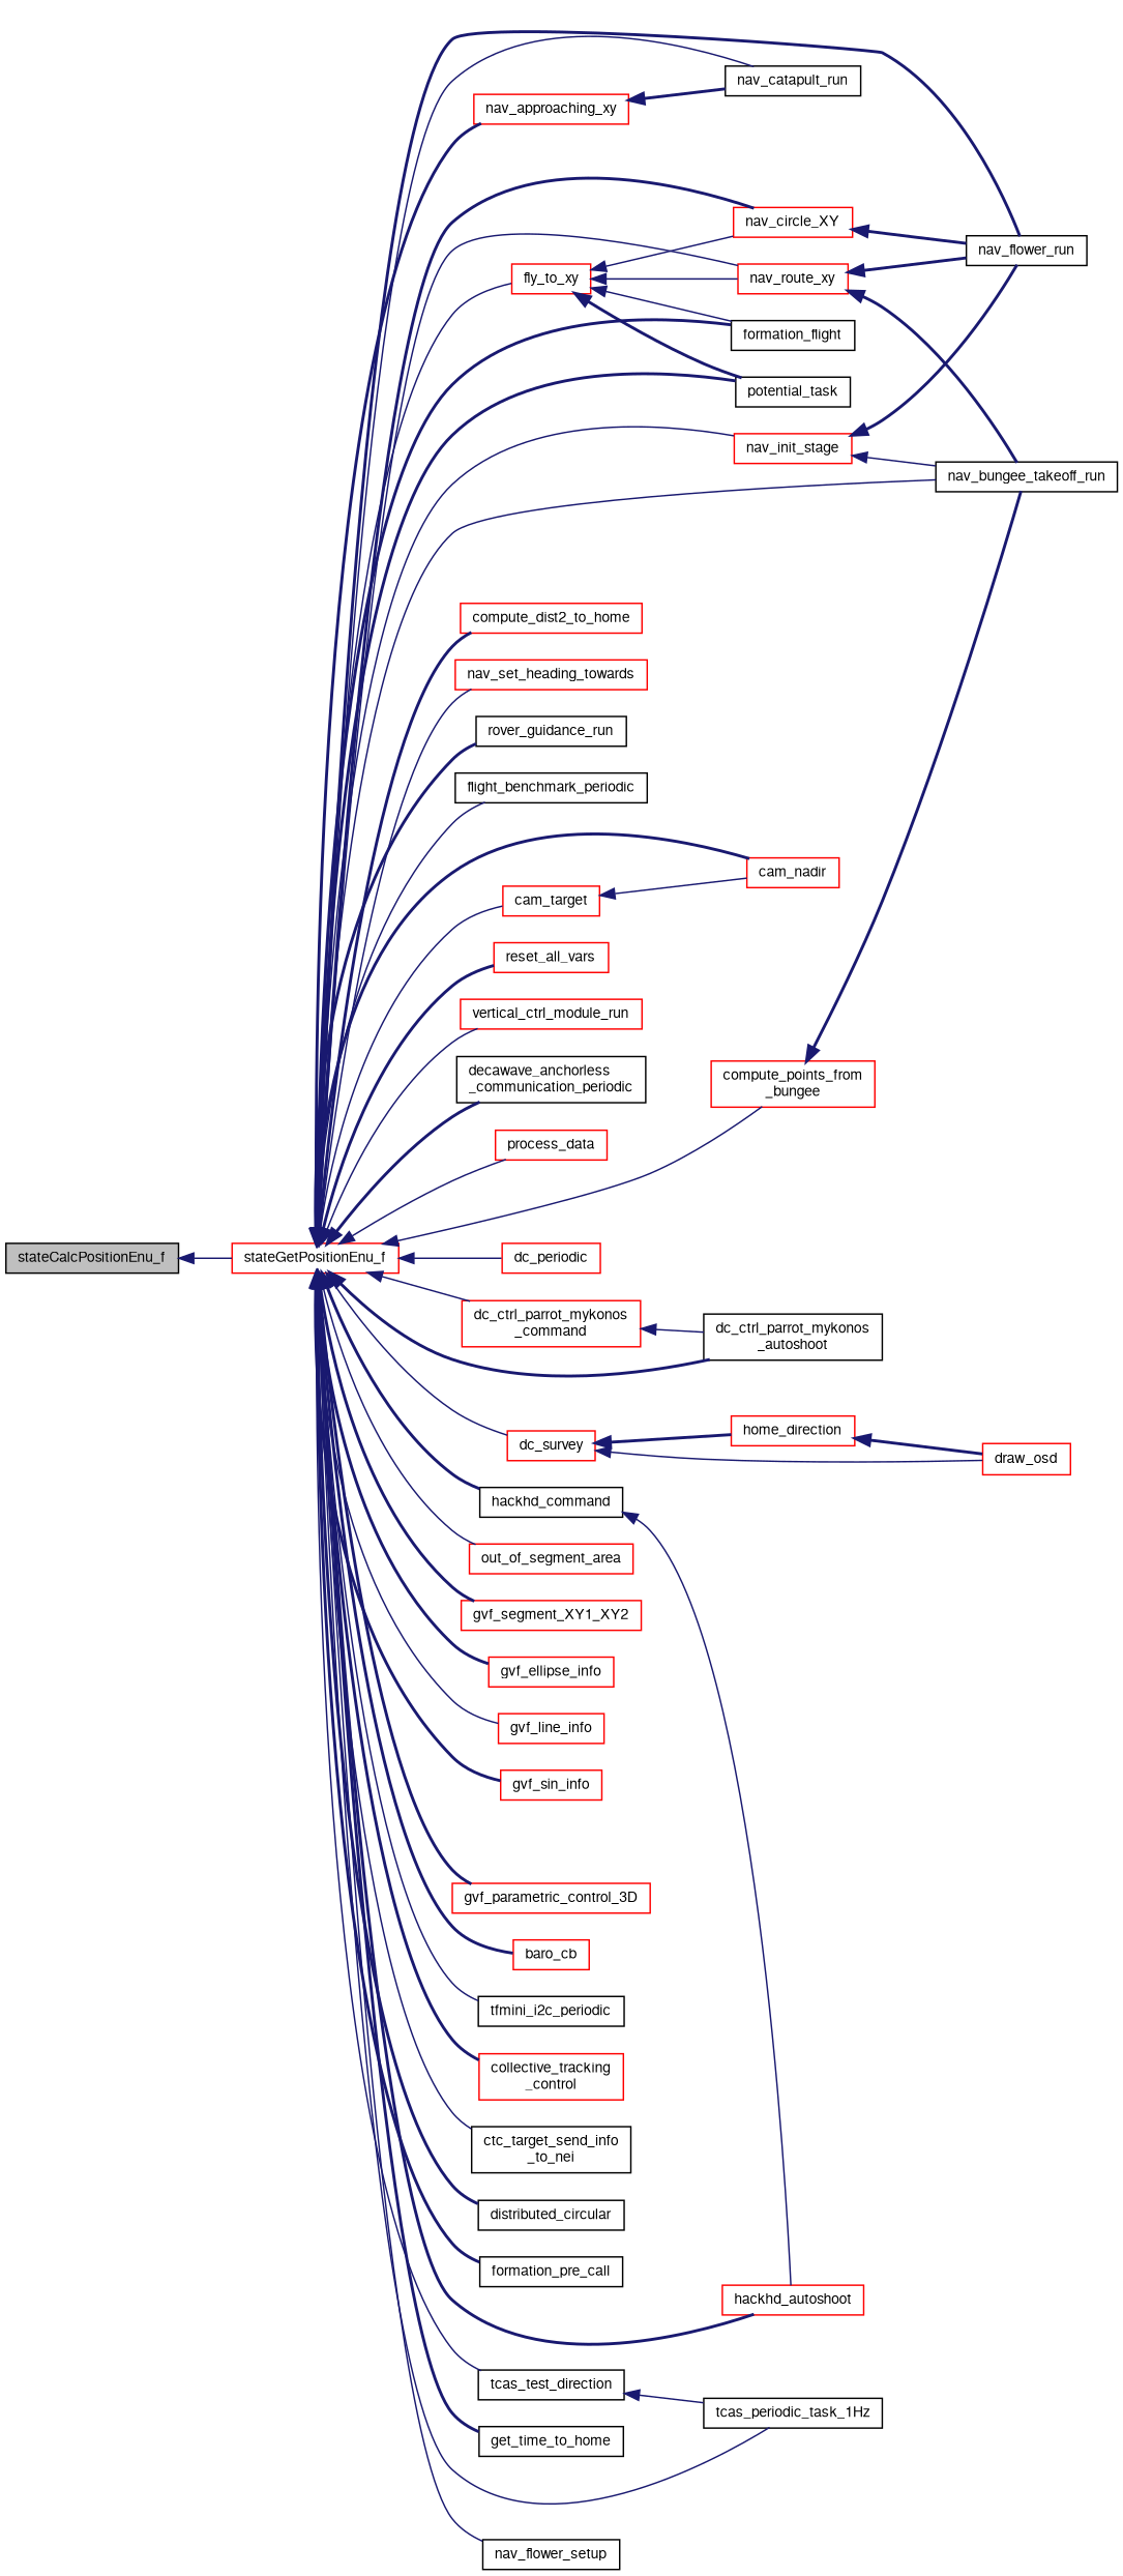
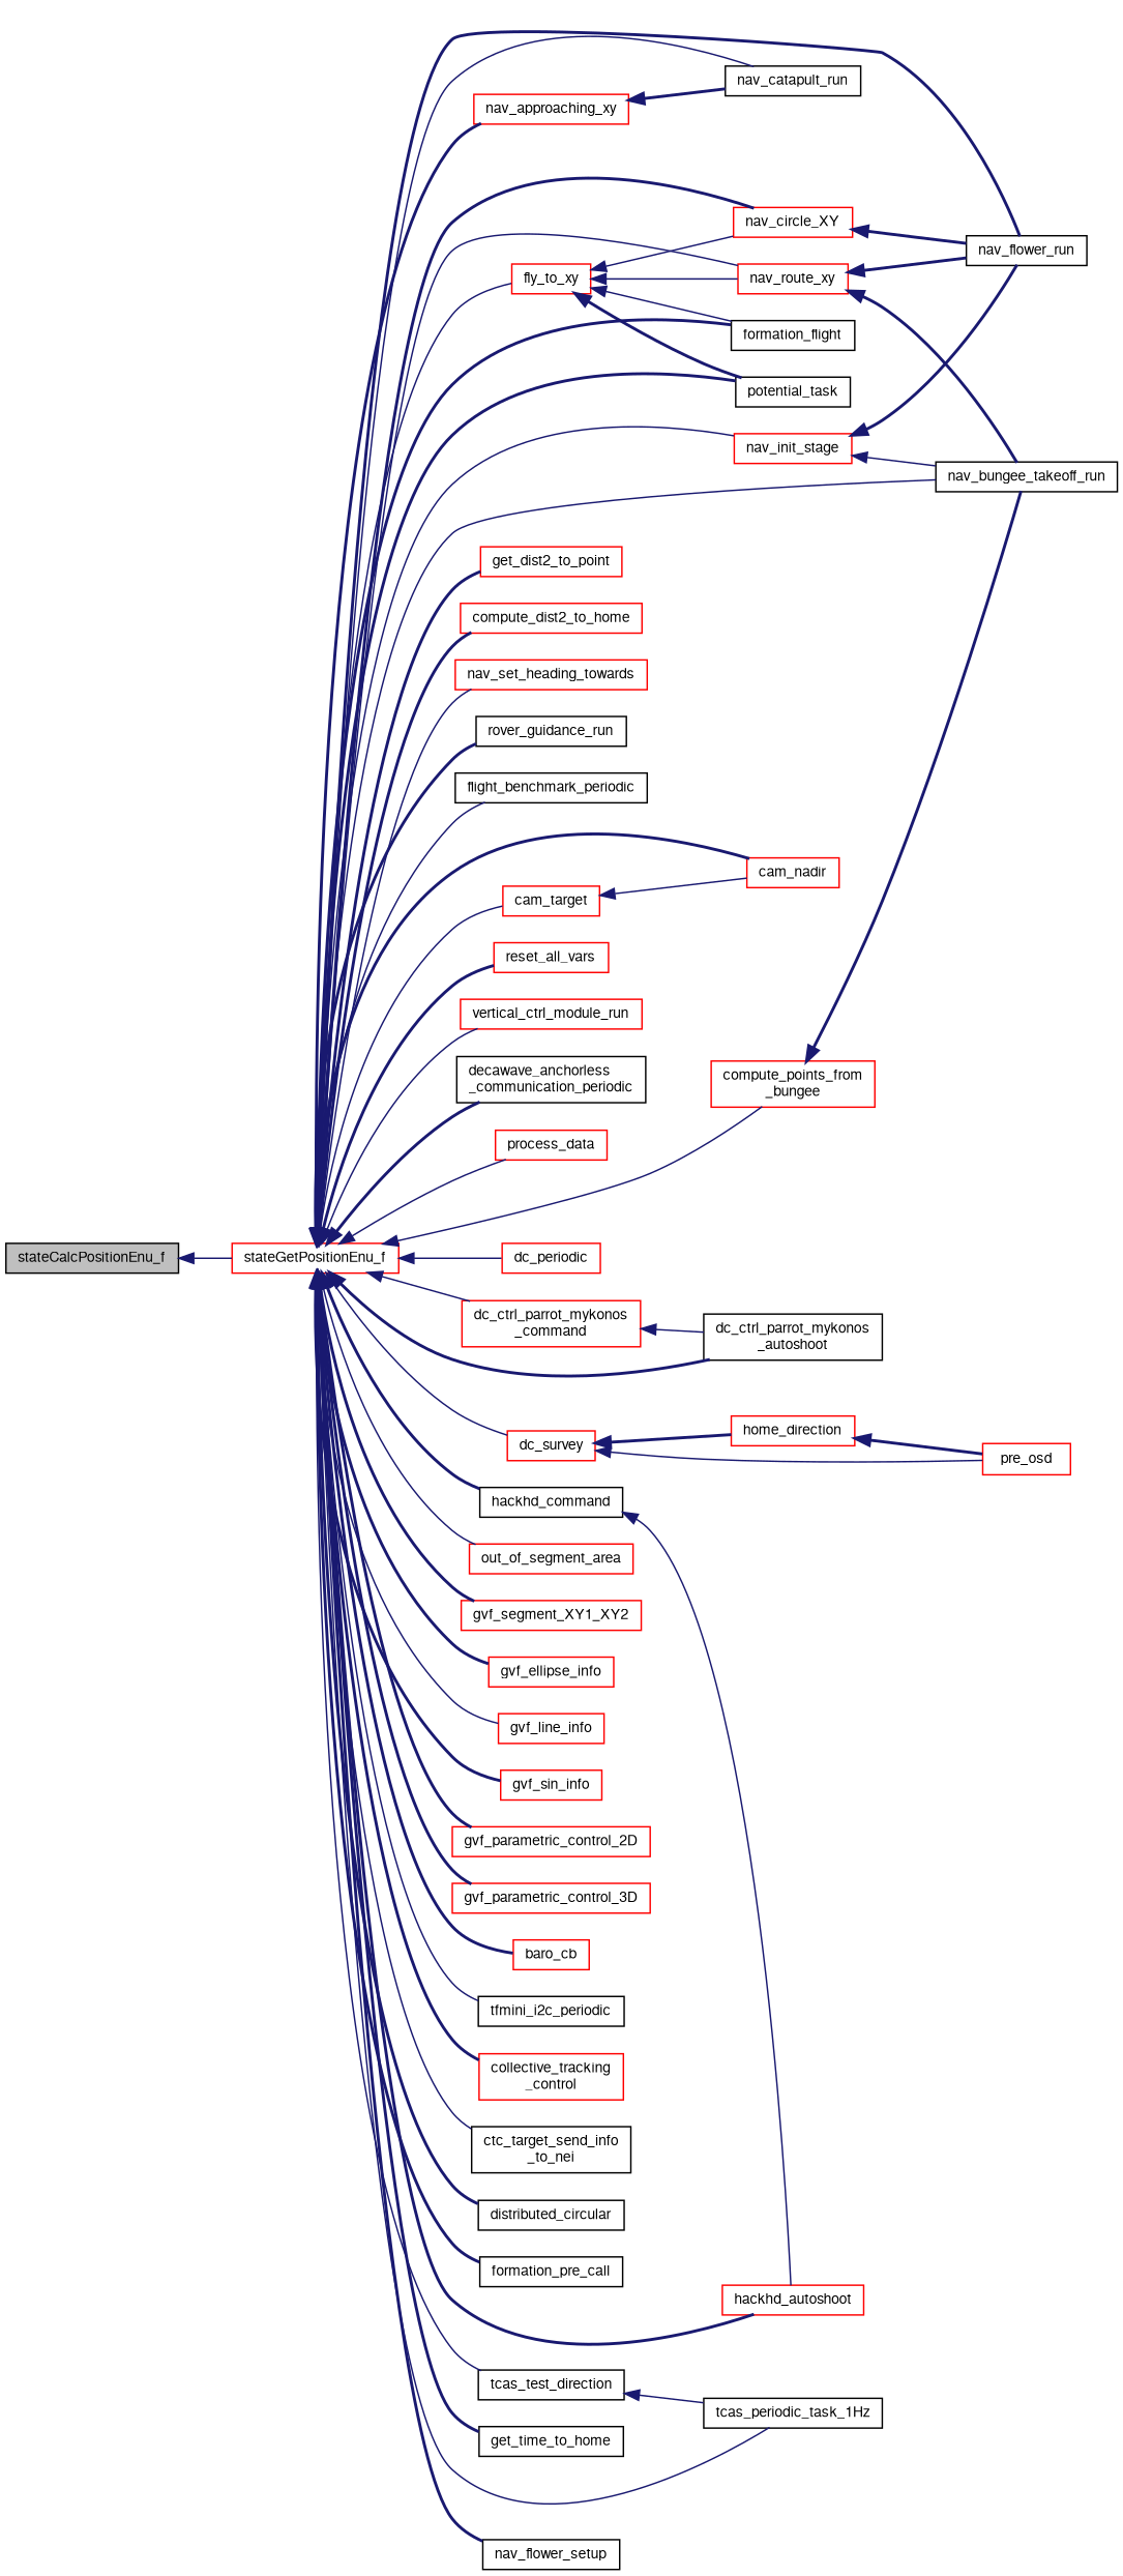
  digraph {
    rankdir=LR
    node [color=red fillcolor=white fontname=FreeSans fontsize=10 shape=record style=filled]
    edge [color=midnightblue dir=back fontname=FreeSans fontsize=10 labelfontname=FreeSans labelfontsize=10 style=bold]
    n1 [color=black fillcolor=grey75 fontcolor=black height=0.2 label=stateCalcPositionEnu_f width=0.4]
    n2 [height=0.2 label=stateGetPositionEnu_f width=0.4]
    n3 [height=0.2 label=nav_init_stage width=0.4]
    n4 [color=black height=0.2 label=nav_bungee_takeoff_run width=0.4]
    n5 [color=black height=0.2 label=nav_flower_run width=0.4]
    n6 [height=0.2 label=nav_circle_XY width=0.4]
    n7 [height=0.2 label=nav_approaching_xy width=0.4]
    n8 [color=black height=0.2 label=nav_catapult_run width=0.4]
    n9 [height=0.2 label=fly_to_xy width=0.4]
    n10 [color=black height=0.2 label=formation_flight width=0.4]
    n11 [height=0.2 label=nav_route_xy width=0.4]
    n12 [color=black height=0.2 label=potential_task width=0.4]
+   n13 [height=0.2 label=get_dist2_to_point width=0.4]
    n14 [height=0.2 label=compute_dist2_to_home width=0.4]
    n15 [height=0.2 label=nav_set_heading_towards width=0.4]
    n16 [color=black height=0.2 label=rover_guidance_run width=0.4]
    n17 [color=black height=0.2 label=flight_benchmark_periodic width=0.4]
    n18 [height=0.2 label=cam_target width=0.4]
    n19 [height=0.2 label=cam_nadir width=0.4]
    n20 [height=0.2 label=reset_all_vars width=0.4]
    n21 [height=0.2 label=vertical_ctrl_module_run width=0.4]
    n22 [color=black height=0.2 label="decawave_anchorless\l_communication_periodic" width=0.4]
    n23 [height=0.2 label=process_data width=0.4]
    n24 [height=0.2 label=dc_survey width=0.4]
    n25 [height=0.2 label=dc_periodic width=0.4]
    n26 [height=0.2 label="dc_ctrl_parrot_mykonos\l_command" width=0.4]
    n27 [color=black height=0.2 label="dc_ctrl_parrot_mykonos\l_autoshoot" width=0.4]
    n28 [color=black height=0.2 label=hackhd_command width=0.4]
    n29 [height=0.2 label=hackhd_autoshoot width=0.4]
    n30 [height=0.2 label=out_of_segment_area width=0.4]
    n31 [height=0.2 label=gvf_segment_XY1_XY2 width=0.4]
    n32 [height=0.2 label=gvf_ellipse_info width=0.4]
    n33 [height=0.2 label=gvf_line_info width=0.4]
    n34 [height=0.2 label=gvf_sin_info width=0.4]
+   n35 [height=0.2 label=gvf_parametric_control_2D width=0.4]
    n36 [height=0.2 label=gvf_parametric_control_3D width=0.4]
    n37 [height=0.2 label=baro_cb width=0.4]
    n38 [color=black height=0.2 label=tfmini_i2c_periodic width=0.4]
    n39 [height=0.2 label="collective_tracking\l_control" width=0.4]
    n40 [color=black height=0.2 label="ctc_target_send_info\l_to_nei" width=0.4]
    n41 [color=black height=0.2 label=distributed_circular width=0.4]
    n42 [color=black height=0.2 label=formation_pre_call width=0.4]
    n43 [color=black height=0.2 label=tcas_test_direction width=0.4]
    n44 [color=black height=0.2 label=tcas_periodic_task_1Hz width=0.4]
    n45 [color=black height=0.2 label=get_time_to_home width=0.4]
    n46 [height=0.2 label="compute_points_from\l_bungee" width=0.4]
    n47 [color=black height=0.2 label=nav_flower_setup width=0.4]
    n48 [height=0.2 label=home_direction width=0.4]
-   n49 [height=0.2 label=draw_osd width=0.4]
+   n49 [height=0.2 label=pre_osd width=0.4]
    n1 -> n2 [style=solid]
    n2 -> n3 [style=solid]
    n2 -> n4 [style=solid]
    n2 -> n5
    n2 -> n6
    n2 -> n7
    n2 -> n8 [style=solid]
    n2 -> n9 [style=solid]
    n2 -> n10
    n2 -> n11 [style=solid]
    n2 -> n12
+   n2 -> n13
    n2 -> n14
    n2 -> n15 [style=solid]
    n2 -> n16
    n2 -> n17 [style=solid]
    n2 -> n18 [style=solid]
    n2 -> n19
    n2 -> n20
    n2 -> n21 [style=solid]
    n2 -> n22
    n2 -> n23 [style=solid]
    n2 -> n24 [style=solid]
    n2 -> n25 [style=solid]
    n2 -> n26 [style=solid]
    n2 -> n27
    n2 -> n28
    n2 -> n29
    n2 -> n30 [style=solid]
    n2 -> n31
    n2 -> n32
    n2 -> n33 [style=solid]
    n2 -> n34
+   n2 -> n35
    n2 -> n36
    n2 -> n37
    n2 -> n38 [style=solid]
    n2 -> n39
    n2 -> n40 [style=solid]
    n2 -> n41
    n2 -> n42
    n2 -> n43 [style=solid]
    n2 -> n44 [style=solid]
    n2 -> n45
    n2 -> n46 [style=solid]
-   n2 -> n47 [style=solid]
+   n2 -> n47
    n3 -> n4 [style=solid]
    n3 -> n5
    n6 -> n5
    n7 -> n8
    n9 -> n6 [style=solid]
    n9 -> n10 [style=solid]
    n9 -> n11 [style=solid]
    n9 -> n12
    n11 -> n4
    n11 -> n5
    n18 -> n19 [style=solid]
    n24 -> n48
    n24 -> n49 [style=solid]
    n26 -> n27 [style=solid]
    n28 -> n29 [style=solid]
    n43 -> n44 [style=solid]
    n46 -> n4
    n48 -> n49
  }
